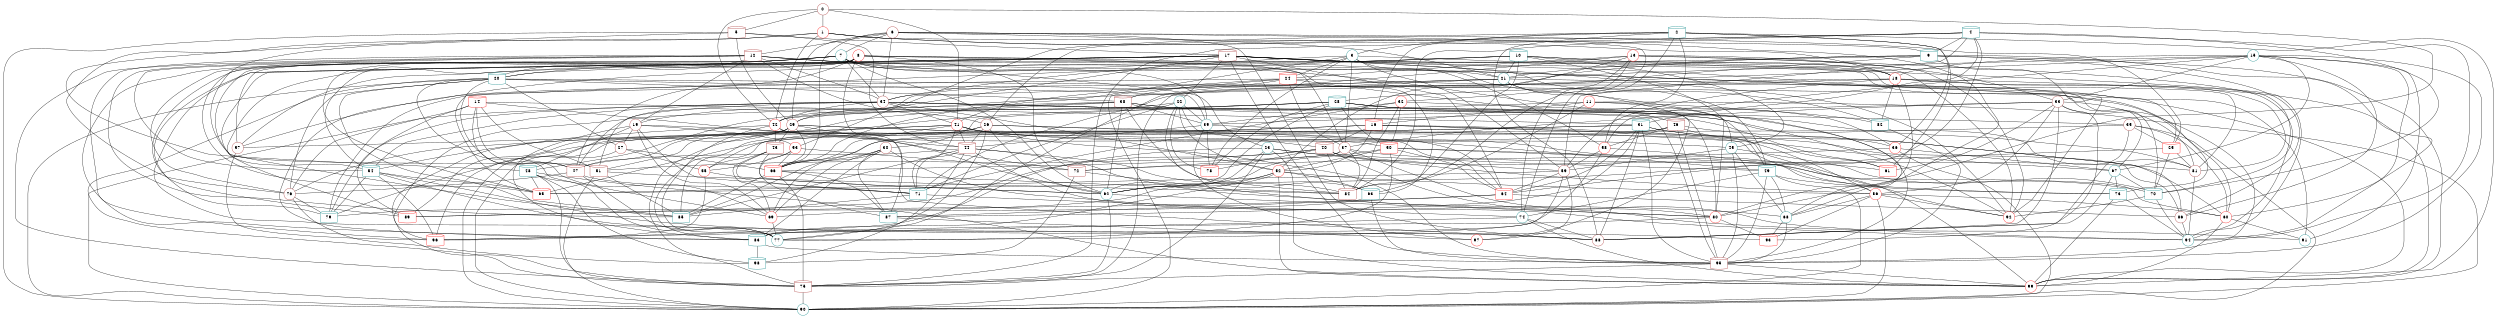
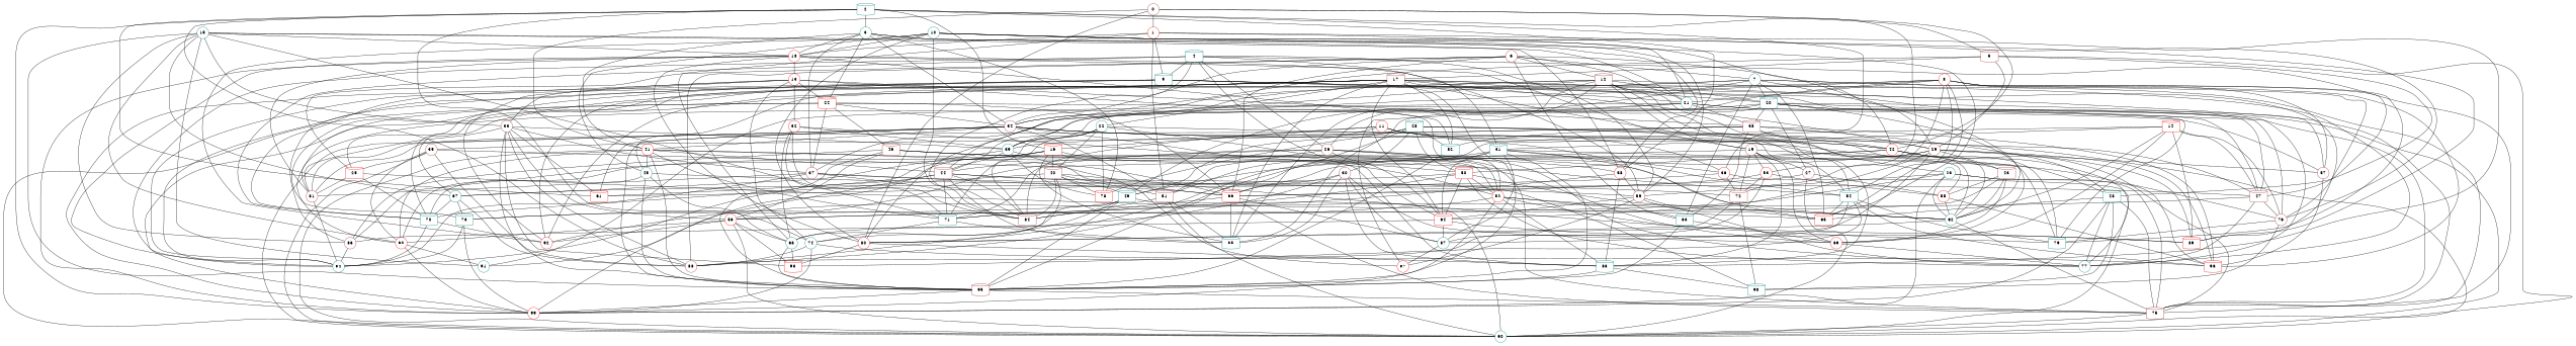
  graph {
    node [color=teal fillcolor=white fixedsize=true shape=circle style=filled]
    0 [color=brown]
    80 [color=red]
    1 [color=red]
    42 [color=red]
    5 [color=brown shape=cylinder]
    41 [color=red]
    83 [shape=cylinder]
    93 [color=red shape=cylinder]
    18 [color=red]
    68
    76 [color=brown]
    51 [color=brown shape=cylinder]
    9 [shape=cylinder]
    75 [color=brown shape=cylinder]
    77
    88 [color=brown]
    50 [color=red shape=cylinder]
    43 [color=brown shape=cylinder]
    48 [shape=cylinder]
    90
    29 [color=brown]
    44 [color=brown shape=cylinder]
    17 [color=brown shape=cylinder]
    95 [color=brown shape=cylinder]
    71 [shape=cylinder]
    66 [color=red shape=cylinder]
    60 [color=red]
    54 [shape=cylinder]
    45
    98 [shape=cylinder]
    99 [color=red]
    97 [color=red]
    81 [color=brown]
    94
    82 [shape=cylinder]
    19 [color=brown]
    59 [color=brown]
    28 [shape=cylinder]
    79 [shape=cylinder]
    84 [color=brown shape=cylinder]
    85 [shape=cylinder]
    86 [color=brown]
    92 [color=red]
    57 [color=brown]
    21
    53 [color=red]
    72 [color=brown shape=cylinder]
    69 [color=red]
    27 [color=brown]
    65 [color=red shape=cylinder]
    64 [color=red shape=cylinder]
    62
    35 [color=brown]
    30 [color=brown]
    78 [color=red shape=cylinder]
    47 [color=brown shape=cylinder]
-   87 [shape=cylinder]
+   87
    55 [color=red]
    74
    96 [color=red shape=cylinder]
    89 [color=red shape=cylinder]
    52 [color=red]
    73 [shape=cylinder]
    61 [color=red shape=cylinder]
    25 [color=red shape=cylinder]
    49 [shape=cylinder]
    56 [color=red]
    63 [shape=cylinder]
    91
    38 [color=brown shape=cylinder]
    39
    67
    70 [shape=cylinder]
    20 [shape=cylinder]
    22
    40 [color=brown shape=cylinder]
    2 [shape=cylinder]
    16 [color=red shape=cylinder]
    3
    58 [color=red]
    36 [color=red]
    34 [color=brown]
    37 [color=brown]
    24 [color=red shape=cylinder]
    46 [color=brown shape=cylinder]
    4 [shape=cylinder]
    26 [color=brown]
    31 [shape=cylinder]
    6 [color=brown]
    7
    12 [color=brown shape=cylinder]
    23
    8 [color=red]
-   10 [shape=cylinder]
+   10
    11 [color=red]
    13 [color=red]
    32 [color=red]
    33 [color=brown]
    14 [color=red shape=cylinder]
    15
    0 -- 80
    0 -- 1
    0 -- 42
    0 -- 5
    0 -- 41
    80 -- 83
    80 -- 93
    1 -- 42
    1 -- 18
    1 -- 68
    1 -- 76
    1 -- 51
    1 -- 9
    42 -- 75
    42 -- 77
    42 -- 88
    42 -- 50
    42 -- 43
    5 -- 48
    5 -- 90
    5 -- 29
    5 -- 44
    5 -- 17
    41 -- 90
    41 -- 44
    41 -- 95
    41 -- 71
    41 -- 66
    41 -- 60
    41 -- 54
    41 -- 45
    83 -- 95
    83 -- 98
    18 -- 80
    18 -- 99
    18 -- 81
    18 -- 94
    18 -- 82
    18 -- 19
    18 -- 59
-   18 -- 28
+   18 -- 13
    68 -- 93
    68 -- 95
    76 -- 98
    76 -- 79
    51 -- 90
    51 -- 84
    51 -- 85
    9 -- 75
    9 -- 77
    9 -- 99
    9 -- 94
    9 -- 86
    9 -- 92
    9 -- 57
    9 -- 21
    75 -- 90
    50 -- 77
    50 -- 64
    50 -- 62
    50 -- 52
    50 -- 73
    50 -- 61
    43 -- 71
    43 -- 69
    43 -- 62
    43 -- 55
    48 -- 75
    48 -- 77
    48 -- 98
    48 -- 99
    48 -- 65
    29 -- 43
    29 -- 66
    29 -- 57
    29 -- 64
    29 -- 87
    29 -- 96
    29 -- 89
    29 -- 49
    44 -- 71
    44 -- 98
    44 -- 94
    44 -- 84
    44 -- 85
    44 -- 47
    44 -- 91
    17 -- 77
    17 -- 29
    17 -- 95
    17 -- 54
    17 -- 81
    17 -- 94
    17 -- 82
    17 -- 85
    17 -- 92
    17 -- 64
    17 -- 89
    17 -- 25
    17 -- 70
    17 -- 20
    17 -- 22
    95 -- 75
    95 -- 99
    71 -- 85
    71 -- 74
    66 -- 75
    66 -- 84
    66 -- 85
    66 -- 87
    60 -- 99
    60 -- 91
    54 -- 93
    54 -- 88
    54 -- 79
    54 -- 65
    54 -- 96
    45 -- 68
    45 -- 95
    45 -- 59
    45 -- 70
    81 -- 94
    82 -- 95
    19 -- 83
    19 -- 48
    19 -- 71
    19 -- 53
    19 -- 72
    19 -- 69
    19 -- 27
    59 -- 77
    59 -- 97
    59 -- 65
    59 -- 64
    28 -- 50
    28 -- 29
    28 -- 95
    28 -- 82
    28 -- 62
    28 -- 35
    28 -- 30
    28 -- 78
    28 -- 47
    86 -- 94
    57 -- 96
    21 -- 97
    21 -- 79
    21 -- 47
    21 -- 49
    21 -- 91
    21 -- 38
    53 -- 66
    53 -- 72
    53 -- 87
    53 -- 55
    72 -- 80
    72 -- 98
    69 -- 77
    27 -- 90
    27 -- 66
    27 -- 55
    64 -- 86
    64 -- 87
    64 -- 89
    62 -- 80
    62 -- 75
    35 -- 88
    35 -- 90
    35 -- 66
    35 -- 60
    35 -- 25
    30 -- 83
    30 -- 68
    30 -- 66
    30 -- 85
    30 -- 69
    30 -- 87
    47 -- 76
    47 -- 77
    47 -- 71
    87 -- 97
    55 -- 62
    55 -- 96
    74 -- 88
    74 -- 99
    74 -- 96
    52 -- 83
    52 -- 99
    52 -- 79
    52 -- 62
    52 -- 56
    52 -- 63
    73 -- 99
    73 -- 94
    25 -- 81
    25 -- 65
    25 -- 70
    49 -- 68
    49 -- 90
    49 -- 95
    49 -- 74
    49 -- 73
    56 -- 93
    56 -- 68
    56 -- 90
    56 -- 60
    56 -- 92
    63 -- 95
    63 -- 69
    38 -- 42
    38 -- 48
    38 -- 81
-   38 -- 92
+   38 -- 82
    38 -- 62
    38 -- 96
    38 -- 63
    38 -- 39
    39 -- 44
    39 -- 97
    39 -- 78
    39 -- 67
    67 -- 88
    67 -- 73
    67 -- 70
    70 -- 94
    70 -- 92
    20 -- 76
    20 -- 75
    20 -- 90
    20 -- 60
    20 -- 85
    20 -- 69
    20 -- 27
    20 -- 47
    20 -- 38
    20 -- 39
    22 -- 42
    22 -- 71
    22 -- 84
    22 -- 78
    22 -- 52
    22 -- 39
    22 -- 40
    40 -- 80
    40 -- 51
    40 -- 84
    40 -- 78
    40 -- 89
    40 -- 49
    40 -- 70
    2 -- 88
    2 -- 99
    2 -- 53
    2 -- 74
    2 -- 61
    2 -- 16
    2 -- 3
    2 -- 58
    2 -- 36
    16 -- 83
    16 -- 99
    16 -- 85
    16 -- 86
    16 -- 52
    16 -- 61
    16 -- 40
    3 -- 41
    3 -- 18
    3 -- 59
    3 -- 78
    3 -- 58
    3 -- 34
    3 -- 37
    3 -- 24
    58 -- 83
    58 -- 59
    58 -- 92
    36 -- 90
    36 -- 72
    36 -- 67
    34 -- 42
    34 -- 41
    34 -- 51
    34 -- 90
    34 -- 95
    34 -- 54
    34 -- 81
    34 -- 79
    34 -- 52
    34 -- 61
    37 -- 66
    37 -- 81
    37 -- 94
    37 -- 84
    37 -- 72
    24 -- 90
    24 -- 66
    24 -- 99
    24 -- 57
    24 -- 34
    24 -- 37
    24 -- 46
    46 -- 95
    46 -- 79
    46 -- 86
    46 -- 69
    46 -- 56
    46 -- 58
    4 -- 9
    4 -- 75
    4 -- 94
    4 -- 59
    4 -- 84
    4 -- 64
    4 -- 70
    4 -- 26
    4 -- 31
    26 -- 51
    26 -- 75
    26 -- 77
    26 -- 44
    26 -- 64
    26 -- 62
    26 -- 56
    31 -- 76
    31 -- 88
    31 -- 95
    31 -- 60
    31 -- 65
    31 -- 64
    31 -- 87
    31 -- 36
    6 -- 88
    6 -- 29
    6 -- 66
    6 -- 21
    6 -- 25
    6 -- 63
    6 -- 34
    6 -- 7
    6 -- 12
    7 -- 76
    7 -- 45
    7 -- 65
    7 -- 62
    7 -- 96
    7 -- 63
    7 -- 39
    7 -- 20
    7 -- 34
    12 -- 80
    12 -- 83
    12 -- 75
    12 -- 54
    12 -- 19
    12 -- 85
    12 -- 73
    12 -- 20
    12 -- 34
    12 -- 26
    12 -- 23
    23 -- 75
    23 -- 99
    23 -- 59
    23 -- 62
    23 -- 96
    23 -- 56
    8 -- 44
    8 -- 54
    8 -- 79
    8 -- 57
    8 -- 21
    8 -- 72
    8 -- 65
    8 -- 47
    8 -- 67
    8 -- 37
    10 -- 80
    10 -- 83
    10 -- 18
    10 -- 45
    10 -- 84
    10 -- 92
    10 -- 21
    10 -- 65
    10 -- 89
    11 -- 90
    11 -- 84
    11 -- 55
    11 -- 49
    11 -- 16
    11 -- 36
    13 -- 92
    13 -- 74
    13 -- 52
    13 -- 38
    13 -- 70
    13 -- 24
    13 -- 32
    13 -- 33
    32 -- 68
    32 -- 50
    32 -- 71
    32 -- 84
    32 -- 39
    33 -- 93
    33 -- 88
    33 -- 95
    33 -- 81
    33 -- 61
    33 -- 56
    33 -- 39
    33 -- 37
    14 -- 76
    14 -- 51
    14 -- 69
    14 -- 62
    14 -- 47
    14 -- 89
    14 -- 31
    15 -- 18
    15 -- 95
    15 -- 71
    15 -- 60
    15 -- 86
    15 -- 21
    15 -- 91
    15 -- 67
    15 -- 58
    15 -- 33
  }
